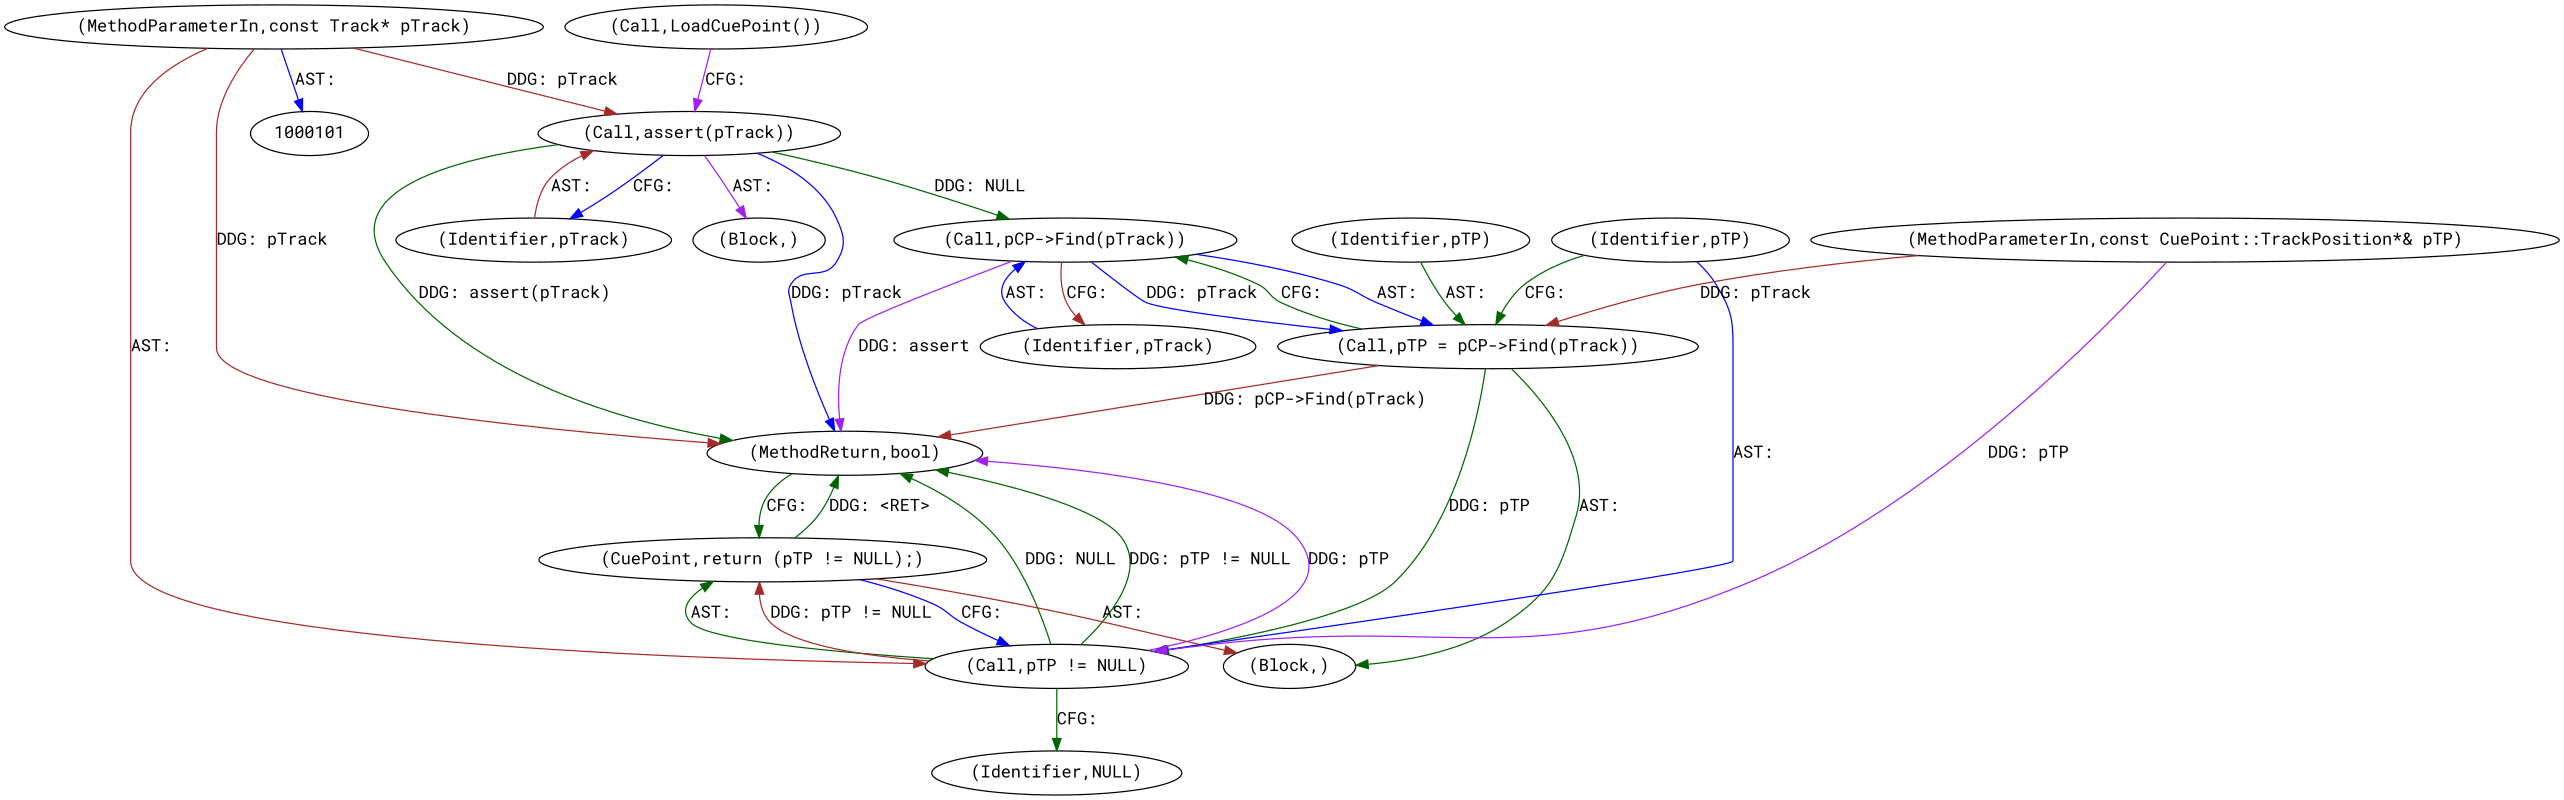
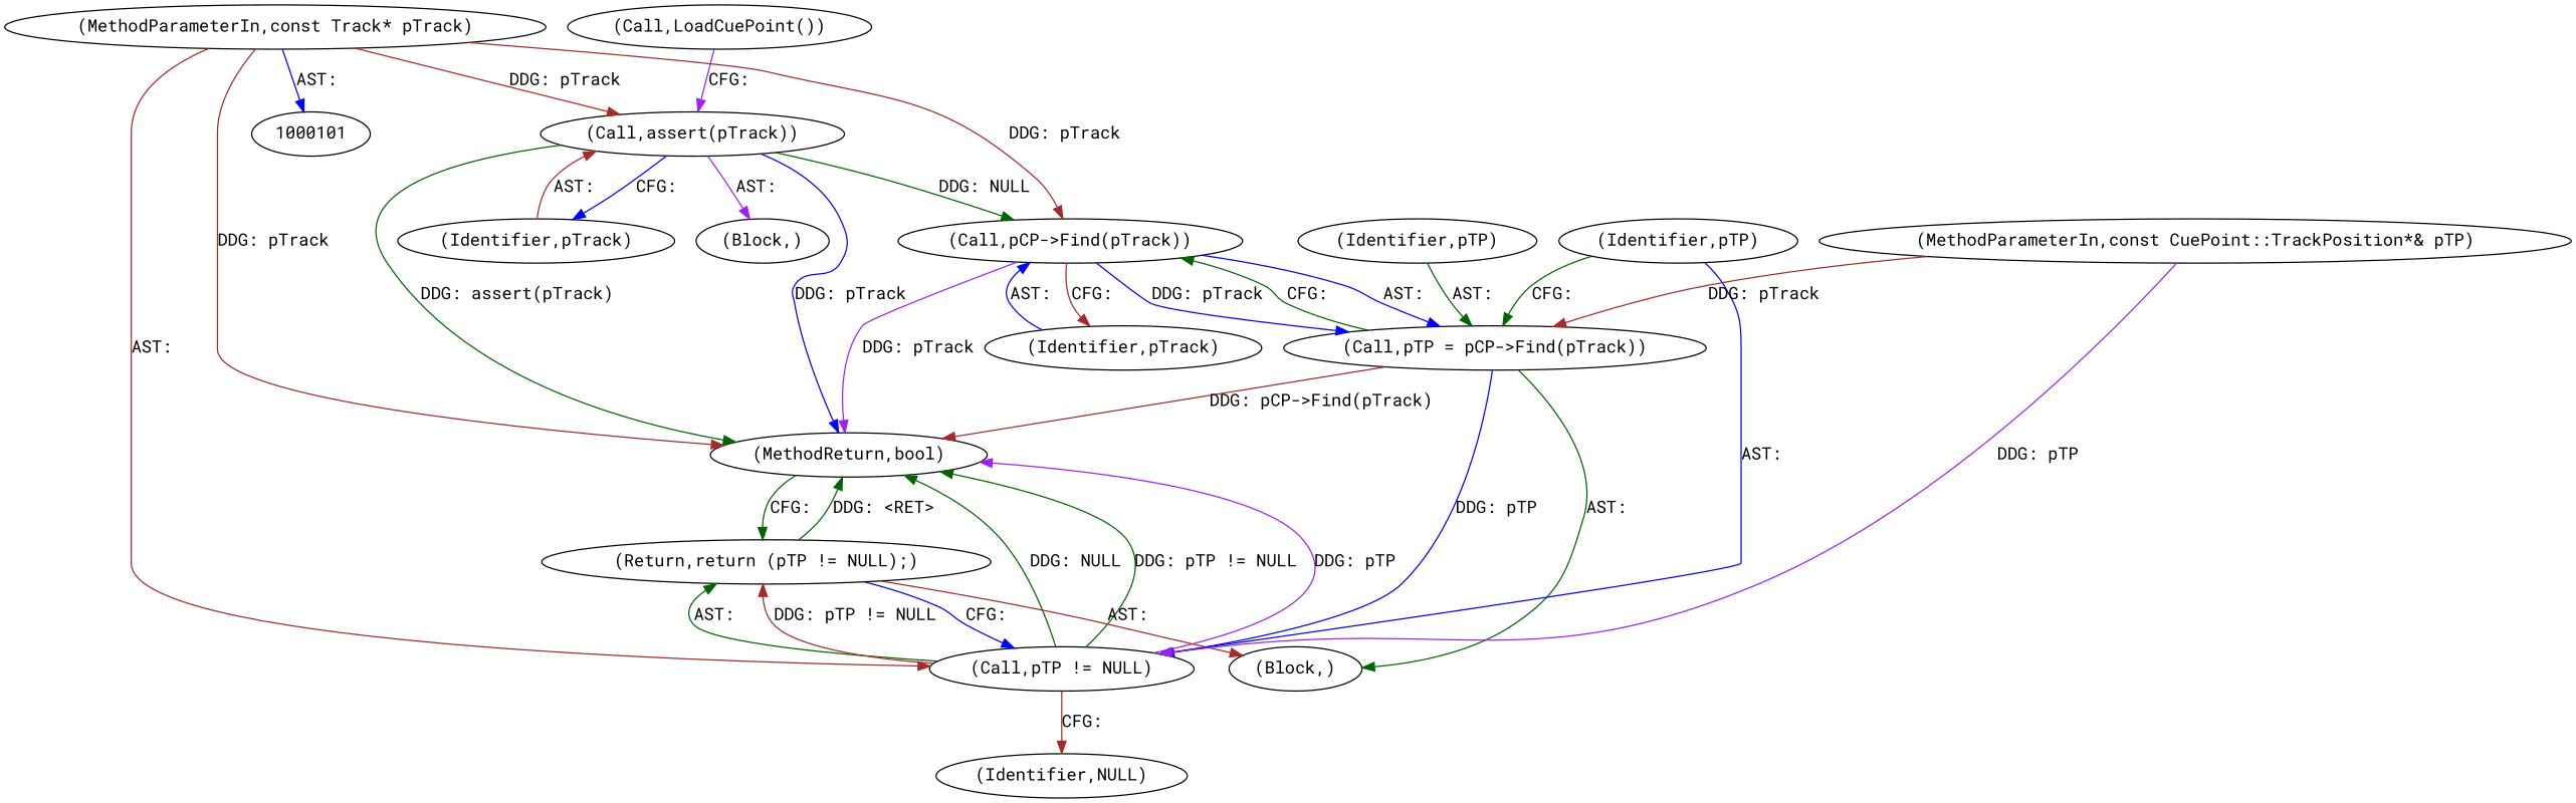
  digraph {
    fontname="Roboto Mono"
    node [fontname="Roboto Mono"]
    edge [color=brown fontname="Roboto Mono"]
    n1 [label="(Call,pCP->Find(pTrack))"]
    n2 [label="(Call,pTP = pCP->Find(pTrack))"]
    n3 [label="(Identifier,pTrack)"]
    n4 [label="(MethodReturn,bool)"]
    n5 [label="(Call,pTP != NULL)"]
    n6 [label="(Block,)"]
-   n7 [label="(CuePoint,return (pTP != NULL);)"]
+   n7 [label="(Return,return (pTP != NULL);)"]
    n8 [label="(Call,assert(pTrack))"]
    n9 [label="(Identifier,pTrack)"]
    n10 [label="(Block,)"]
    n11 [label="(MethodParameterIn,const Track* pTrack)"]
    1000101
    n13 [label="(Identifier,NULL)"]
    n14 [label="(Identifier,pTP)"]
    n15 [label="(MethodParameterIn,const CuePoint::TrackPosition*& pTP)"]
    n16 [label="(Call,LoadCuePoint())"]
    n17 [label="(Identifier,pTP)"]
    n1 -> n2 [color=blue label="AST: "]
    n1 -> n2 [color=blue label="DDG: pTrack"]
    n1 -> n3 [label="CFG: "]
-   n1 -> n4 [color=purple label="DDG: assert"]
+   n1 -> n4 [color=purple label="DDG: pTrack"]
    n2 -> n1 [color=darkgreen label="CFG: "]
    n2 -> n4 [label="DDG: pCP->Find(pTrack)"]
-   n2 -> n5 [color=darkgreen label="DDG: pTP"]
+   n2 -> n5 [color=blue label="DDG: pTP"]
    n2 -> n6 [color=darkgreen label="AST: "]
    n3 -> n1 [color=blue label="AST: "]
    n4 -> n7 [color=darkgreen label="CFG: "]
    n5 -> n4 [color=darkgreen label="DDG: NULL"]
    n5 -> n4 [color=darkgreen label="DDG: pTP != NULL"]
    n5 -> n4 [color=purple label="DDG: pTP"]
    n5 -> n7 [color=darkgreen label="AST: "]
    n5 -> n7 [label="DDG: pTP != NULL"]
-   n5 -> n13 [color=darkgreen label="CFG: "]
+   n5 -> n13 [label="CFG: "]
    n7 -> n4 [color=darkgreen label="DDG: <RET>"]
    n7 -> n5 [color=blue label="CFG: "]
    n7 -> n6 [label="AST: "]
    n8 -> n1 [color=darkgreen label="DDG: NULL"]
    n8 -> n4 [color=blue label="DDG: pTrack"]
    n8 -> n4 [color=darkgreen label="DDG: assert(pTrack)"]
    n8 -> n9 [color=blue label="CFG: "]
    n8 -> n10 [color=purple label="AST: "]
    n9 -> n8 [label="AST: "]
+   n11 -> n1 [label="DDG: pTrack"]
    n11 -> n4 [label="DDG: pTrack"]
    n11 -> n5 [label="AST: "]
    n11 -> n8 [label="DDG: pTrack"]
    n11 -> 1000101 [color=blue label="AST: "]
    n14 -> n2 [color=darkgreen label="CFG: "]
    n14 -> n5 [color=blue label="AST: "]
    n15 -> n2 [label="DDG: pTrack"]
    n15 -> n5 [color=purple label="DDG: pTP"]
    n16 -> n8 [color=purple label="CFG: "]
    n17 -> n2 [color=darkgreen label="AST: "]
  }
